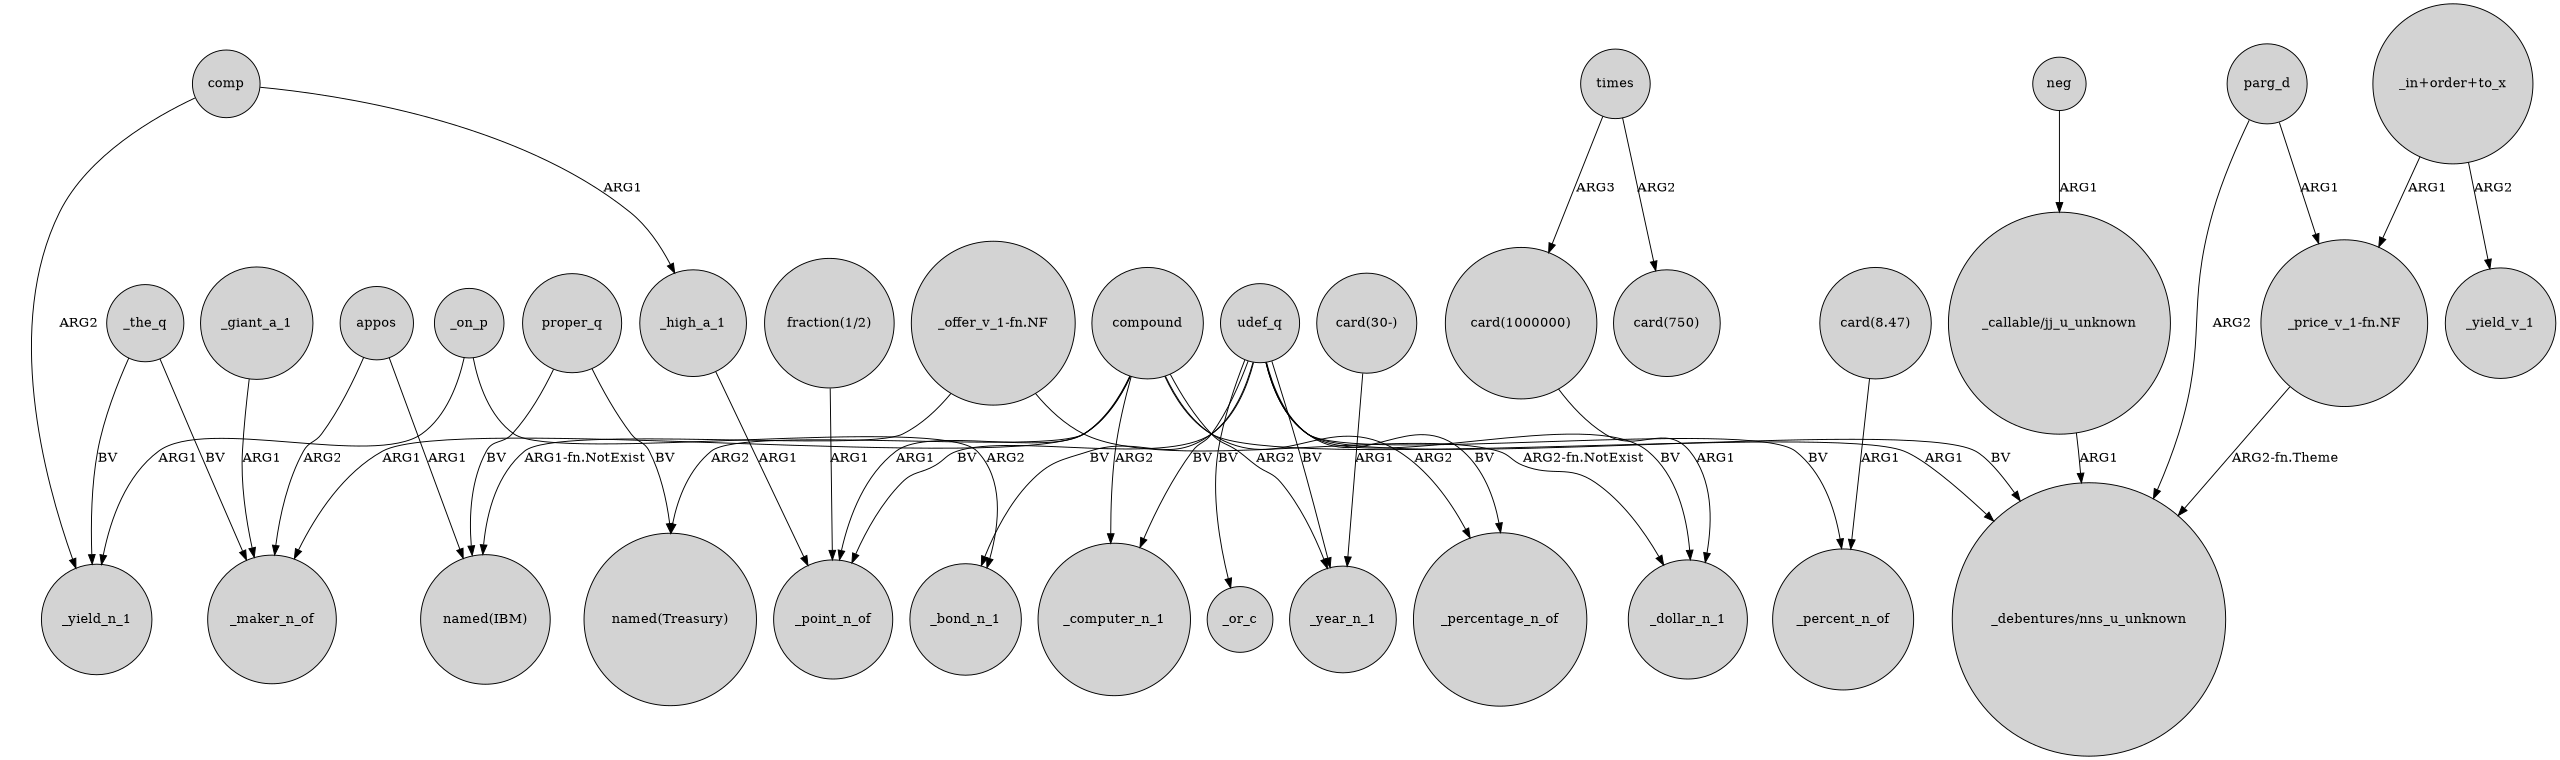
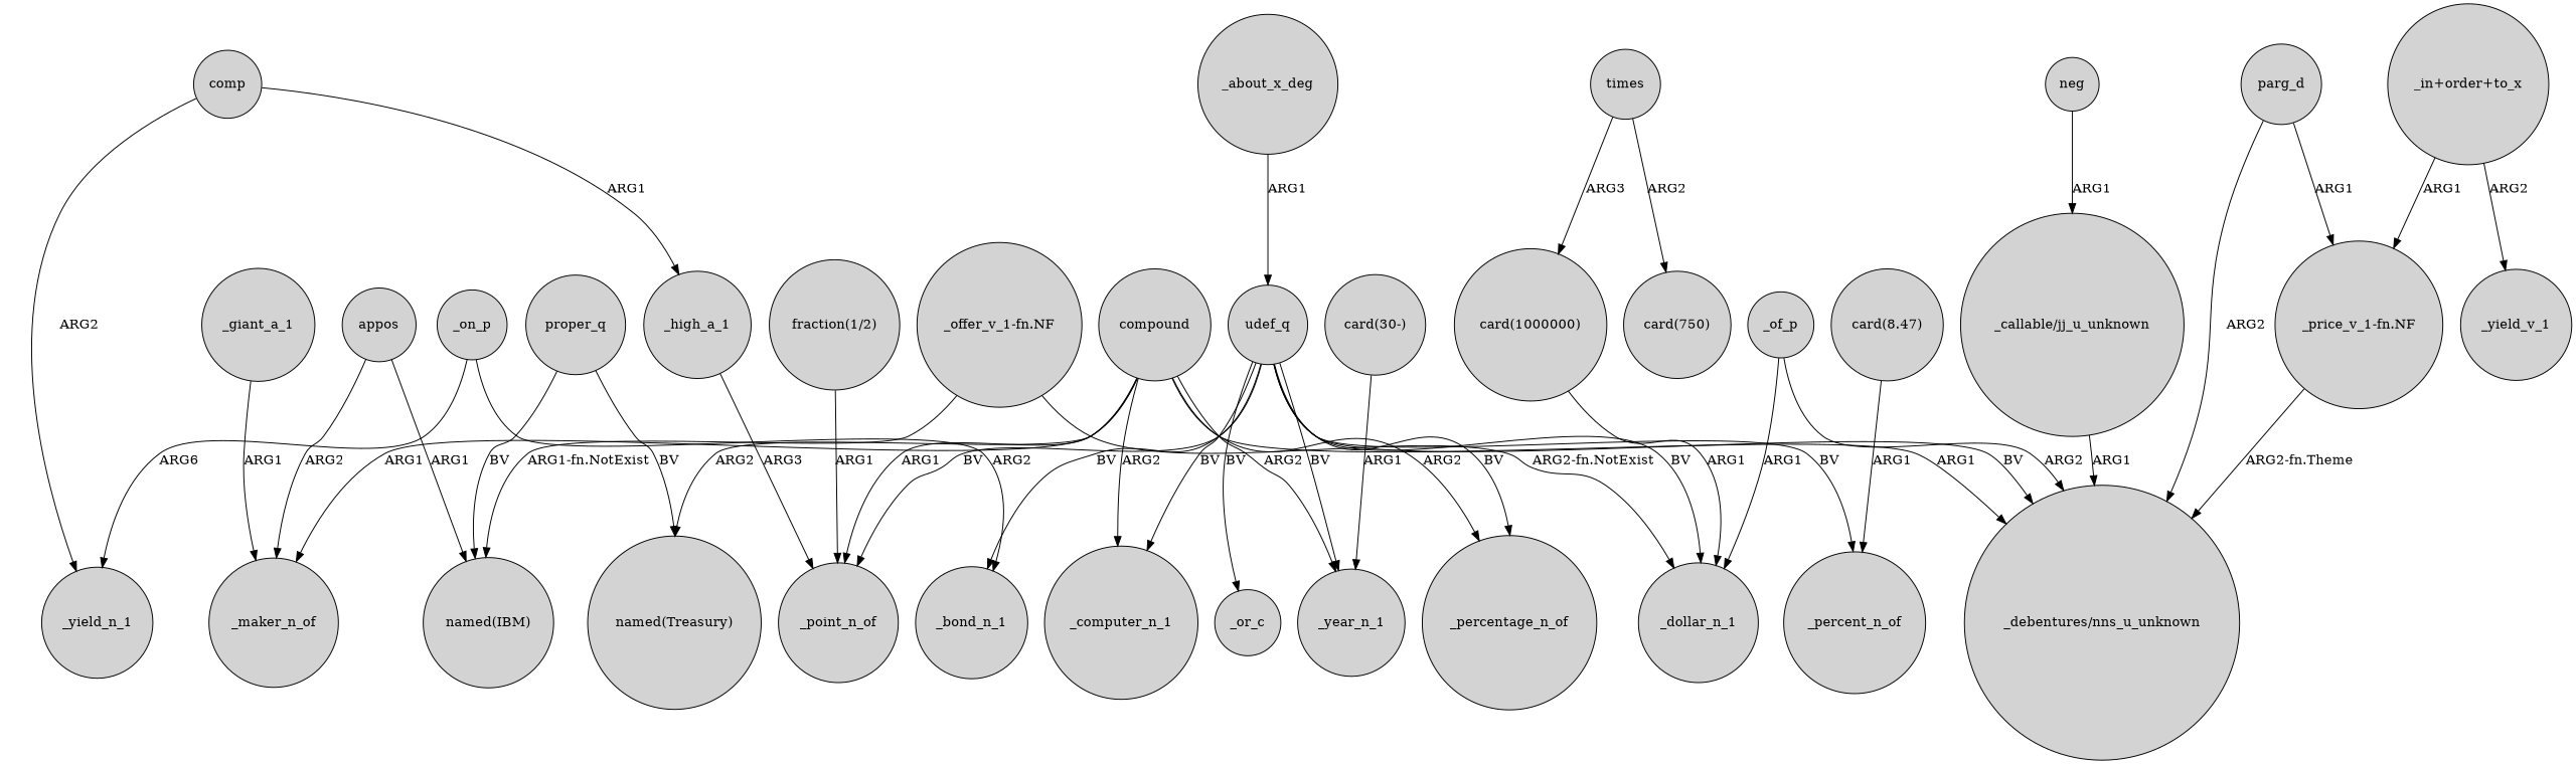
  digraph {
    node [shape=circle style=filled]
-   _the_q
    _yield_n_1
    _maker_n_of
    "card(1000000)"
    _dollar_n_1
    compound
    "named(Treasury)"
    "_debentures/nns_u_unknown"
    _percentage_n_of
    _year_n_1
    _point_n_of
    _computer_n_1
+   _of_p
    _giant_a_1
    comp
    _high_a_1
    "_callable/jj_u_unknown"
    appos
    "named(IBM)"
    "card(30-)"
    proper_q
    parg_d
    "_price_v_1-fn.NF"
    "fraction(1/2)"
    udef_q
    _bond_n_1
    _or_c
    _percent_n_of
+   _about_x_deg
    "card(8.47)"
    "_offer_v_1-fn.NF"
    "_in+order+to_x"
    _yield_v_1
    times
    "card(750)"
    _on_p
    neg
-   _the_q -> _yield_n_1 [label=BV]
-   _the_q -> _maker_n_of [label=BV]
    "card(1000000)" -> _dollar_n_1 [label=ARG1]
    compound -> _maker_n_of [label=ARG1]
    compound -> "named(Treasury)" [label=ARG2]
    compound -> "_debentures/nns_u_unknown" [label=ARG1]
    compound -> _percentage_n_of [label=ARG2]
    compound -> _year_n_1 [label=ARG2]
    compound -> _point_n_of [label=ARG1]
    compound -> _computer_n_1 [label=ARG2]
+   _of_p -> _dollar_n_1 [label=ARG1]
+   _of_p -> "_debentures/nns_u_unknown" [label=ARG2]
    _giant_a_1 -> _maker_n_of [label=ARG1]
    comp -> _yield_n_1 [label=ARG2]
    comp -> _high_a_1 [label=ARG1]
-   _high_a_1 -> _point_n_of [label=ARG1]
+   _high_a_1 -> _point_n_of [label=ARG3]
    "_callable/jj_u_unknown" -> "_debentures/nns_u_unknown" [label=ARG1]
    appos -> _maker_n_of [label=ARG2]
    appos -> "named(IBM)" [label=ARG1]
    "card(30-)" -> _year_n_1 [label=ARG1]
    proper_q -> "named(Treasury)" [label=BV]
    proper_q -> "named(IBM)" [label=BV]
    parg_d -> "_debentures/nns_u_unknown" [label=ARG2]
    parg_d -> "_price_v_1-fn.NF" [label=ARG1]
    "_price_v_1-fn.NF" -> "_debentures/nns_u_unknown" [label="ARG2-fn.Theme"]
    "fraction(1/2)" -> _point_n_of [label=ARG1]
    udef_q -> _dollar_n_1 [label=BV]
    udef_q -> "_debentures/nns_u_unknown" [label=BV]
    udef_q -> _percentage_n_of [label=BV]
    udef_q -> _year_n_1 [label=BV]
    udef_q -> _point_n_of [label=BV]
    udef_q -> _computer_n_1 [label=BV]
    udef_q -> _bond_n_1 [label=BV]
    udef_q -> _or_c [label=BV]
    udef_q -> _percent_n_of [label=BV]
+   _about_x_deg -> udef_q [label=ARG1]
    "card(8.47)" -> _percent_n_of [label=ARG1]
    "_offer_v_1-fn.NF" -> _dollar_n_1 [label="ARG2-fn.NotExist"]
    "_offer_v_1-fn.NF" -> "named(IBM)" [label="ARG1-fn.NotExist"]
    "_in+order+to_x" -> "_price_v_1-fn.NF" [label=ARG1]
    "_in+order+to_x" -> _yield_v_1 [label=ARG2]
    times -> "card(1000000)" [label=ARG3]
    times -> "card(750)" [label=ARG2]
-   _on_p -> _yield_n_1 [label=ARG1]
+   _on_p -> _yield_n_1 [label=ARG6]
    _on_p -> _bond_n_1 [label=ARG2]
    neg -> "_callable/jj_u_unknown" [label=ARG1]
  }
